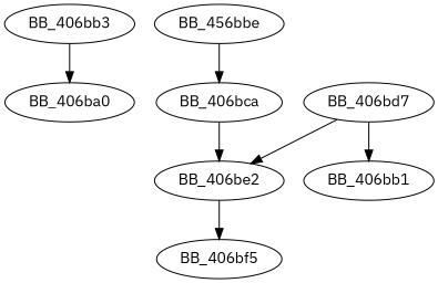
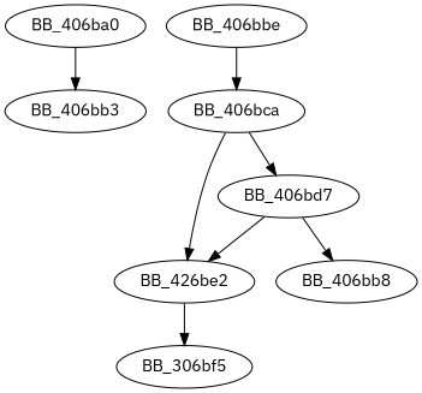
  digraph {
    fontname="IBM Plex Sans"
    node [fontname="IBM Plex Sans"]
    edge [fontname="IBM Plex Sans"]
    BB_406ba0
    BB_406bb3
-   BB_406bbe [label=BB_456bbe]
+   BB_406bbe
    BB_406bca
-   BB_406be2
+   BB_406be2 [label=BB_426be2]
    BB_406bd7
-   BB_406bf5
-   BB_406bb8 [label=BB_406bb1]
-   BB_406bb3 -> BB_406ba0
+   BB_406bf5 [label=BB_306bf5]
+   BB_406bb8
+   BB_406ba0 -> BB_406bb3
    BB_406bbe -> BB_406bca
    BB_406bca -> BB_406be2
+   BB_406bca -> BB_406bd7
    BB_406be2 -> BB_406bf5
    BB_406bd7 -> BB_406be2
    BB_406bd7 -> BB_406bb8
  }
